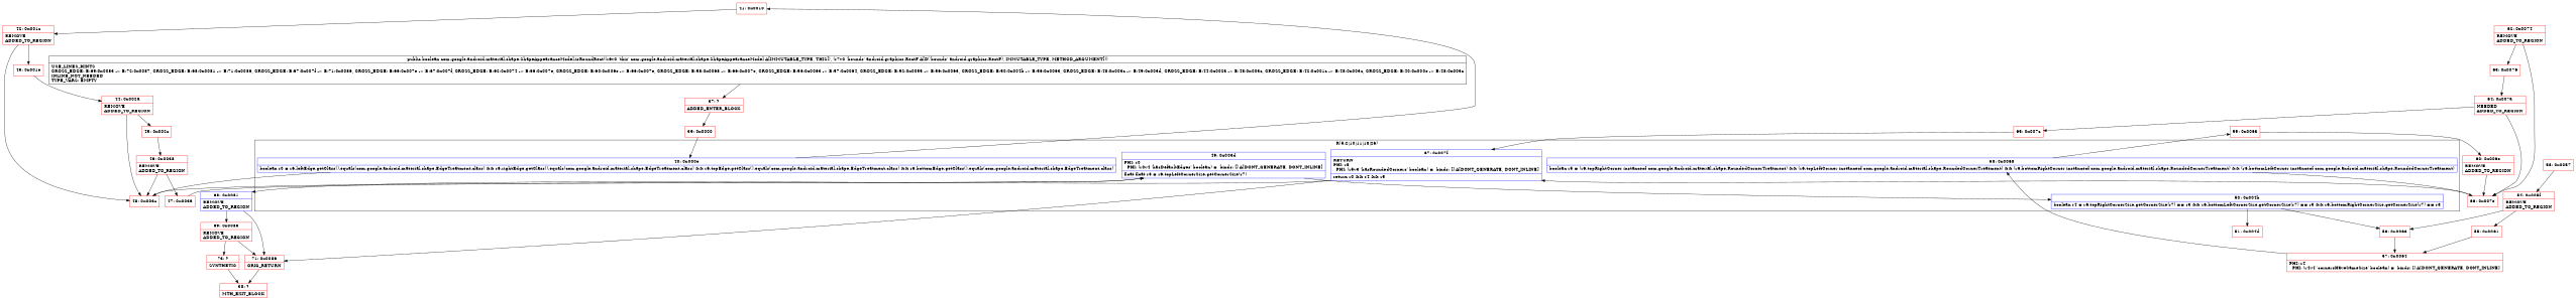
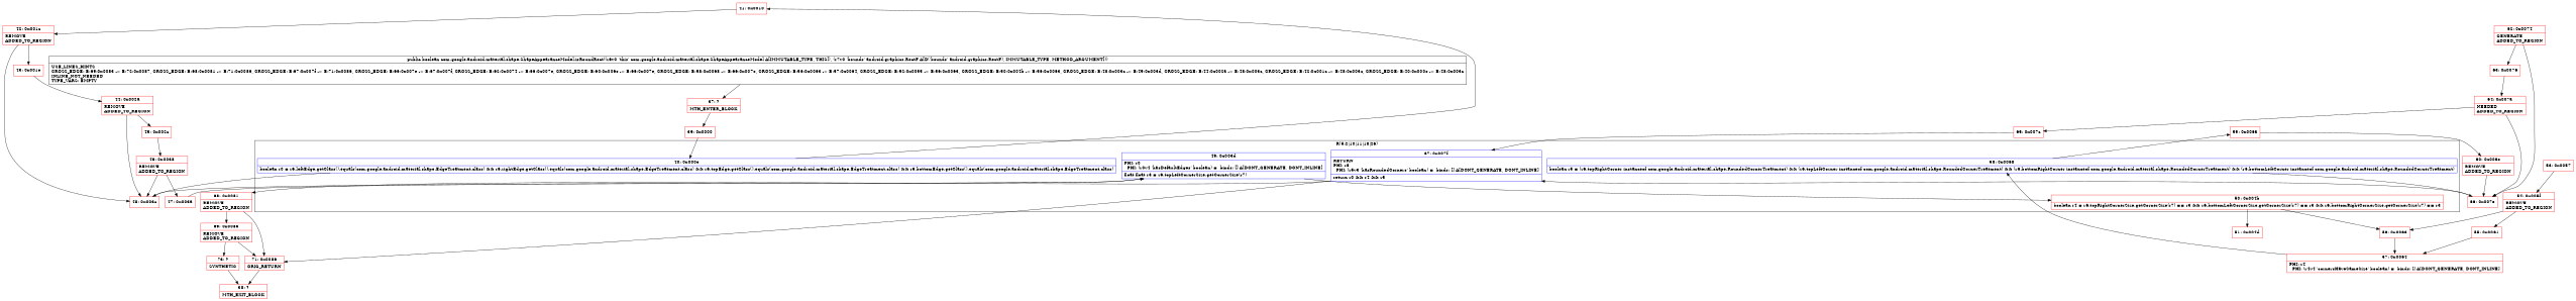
  digraph {
    node [color=red shape=record]
    n1 [color=blue label="{40\:\ 0x000e|boolean r0 = r6.leftEdge.getClass().equals(com.google.android.material.shape.EdgeTreatment.class) && r6.rightEdge.getClass().equals(com.google.android.material.shape.EdgeTreatment.class) && r6.topEdge.getClass().equals(com.google.android.material.shape.EdgeTreatment.class) && r6.bottomEdge.getClass().equals(com.google.android.material.shape.EdgeTreatment.class)\l}"]
    n2 [color=blue label="{49\:\ 0x003d|PHI: r0 \l  PHI: (r0v4 'hasDefaultEdges' boolean) =  binds: [] A[DONT_GENERATE, DONT_INLINE]\l|float float r3 = r6.topLeftCornerSize.getCornerSize(r7)\l}"]
-   n3 [color=blue label="{50\:\ 0x004b|boolean r4 = r6.topRightCornerSize.getCornerSize(r7) == r3 && r6.bottomLeftCornerSize.getCornerSize(r7) == r3 && r6.bottomRightCornerSize.getCornerSize(r7) == r3\l}"]
+   n3 [label="{50\:\ 0x004b|boolean r4 = r6.topRightCornerSize.getCornerSize(r7) == r3 && r6.bottomLeftCornerSize.getCornerSize(r7) == r3 && r6.bottomRightCornerSize.getCornerSize(r7) == r3\l}"]
    n4 [color=blue label="{58\:\ 0x0068|boolean r5 = (r6.topRightCorner instanceof com.google.android.material.shape.RoundedCornerTreatment) && (r6.topLeftCorner instanceof com.google.android.material.shape.RoundedCornerTreatment) && (r6.bottomRightCorner instanceof com.google.android.material.shape.RoundedCornerTreatment) && (r6.bottomLeftCorner instanceof com.google.android.material.shape.RoundedCornerTreatment)\l}"]
    n5 [color=blue label="{67\:\ 0x007f|RETURN\lPHI: r5 \l  PHI: (r5v3 'hasRoundedCorners' boolean) =  binds: [] A[DONT_GENERATE, DONT_INLINE]\l|return r0 && r4 && r5\l}"]
    n6 [label="{41\:\ 0x0010}"]
    n7 [label="{48\:\ 0x003c}"]
    n8 [label="{51\:\ 0x004d}"]
    n9 [label="{56\:\ 0x0063}"]
    n10 [label="{59\:\ 0x006a}"]
    n11 [label="{66\:\ 0x007e}"]
-   n12 [color=blue label="{68\:\ 0x0081|REMOVE\lADDED_TO_REGION\l}"]
+   n12 [label="{68\:\ 0x0081|REMOVE\lADDED_TO_REGION\l}"]
    n13 [label="{71\:\ 0x0086|ORIG_RETURN\l}"]
    n14 [label="{42\:\ 0x001c|REMOVE\lADDED_TO_REGION\l}"]
    n15 [label="{57\:\ 0x0064|PHI: r4 \l  PHI: (r4v4 'cornersHaveSameSize' boolean) =  binds: [] A[DONT_GENERATE, DONT_INLINE]\l}"]
    n16 [label="{60\:\ 0x006e|REMOVE\lADDED_TO_REGION\l}"]
    n17 [label="{69\:\ 0x0083|REMOVE\lADDED_TO_REGION\l}"]
    n18 [label="{38\:\ ?|MTH_EXIT_BLOCK\l}"]
-   n19 [label="{37\:\ ?|ADDED_ENTER_BLOCK\l}"]
+   n19 [label="{37\:\ ?|MTH_ENTER_BLOCK\l}"]
    n20 [label="{39\:\ 0x0000}"]
    n21 [label="{43\:\ 0x001e}"]
    n22 [label="{44\:\ 0x002a|REMOVE\lADDED_TO_REGION\l}"]
    n23 [label="{45\:\ 0x002c}"]
    n24 [label="{46\:\ 0x0038|REMOVE\lADDED_TO_REGION\l}"]
    n25 [label="{47\:\ 0x003a}"]
    n26 [label="{53\:\ 0x0057}"]
    n27 [label="{54\:\ 0x005f|REMOVE\lADDED_TO_REGION\l}"]
    n28 [label="{55\:\ 0x0061}"]
-   n29 [label="{62\:\ 0x0074|REMOVE\lADDED_TO_REGION\l}"]
+   n29 [label="{62\:\ 0x0074|GENERATE\lADDED_TO_REGION\l}"]
    n30 [label="{63\:\ 0x0076}"]
    n31 [label="{64\:\ 0x007a|NEEDED\lADDED_TO_REGION\l}"]
    n32 [label="{65\:\ 0x007c}"]
    n33 [label="{73\:\ ?|SYNTHETIC\l}"]
    n34 [label="{public boolean com.google.android.material.shape.ShapeAppearanceModel.isRoundRect((r6v0 'this' com.google.android.material.shape.ShapeAppearanceModel A[IMMUTABLE_TYPE, THIS]), (r7v0 'bounds' android.graphics.RectF A[D('bounds' android.graphics.RectF), IMMUTABLE_TYPE, METHOD_ARGUMENT]))  | USE_LINES_HINTS\lCROSS_EDGE: B:69:0x0083 \-\> B:72:0x0087, CROSS_EDGE: B:68:0x0081 \-\> B:71:0x0086, CROSS_EDGE: B:67:0x007f \-\> B:71:0x0086, CROSS_EDGE: B:66:0x007e \-\> B:67:0x007f, CROSS_EDGE: B:62:0x0074 \-\> B:66:0x007e, CROSS_EDGE: B:60:0x006e \-\> B:66:0x007e, CROSS_EDGE: B:58:0x0068 \-\> B:66:0x007e, CROSS_EDGE: B:56:0x0063 \-\> B:57:0x0064, CROSS_EDGE: B:52:0x0055 \-\> B:56:0x0063, CROSS_EDGE: B:50:0x004b \-\> B:56:0x0063, CROSS_EDGE: B:48:0x003c \-\> B:49:0x003d, CROSS_EDGE: B:44:0x002a \-\> B:48:0x003c, CROSS_EDGE: B:42:0x001c \-\> B:48:0x003c, CROSS_EDGE: B:40:0x000e \-\> B:48:0x003c\lINLINE_NOT_NEEDED\lTYPE_VARS: EMPTY\l}" color=""]
    subgraph cluster_1 {
      label="R(5:2|10|11|18|26)"
      n1
      n2
      n3
      n4
      n5
    }
    n1 -> n6
    n1 -> n7
    n2 -> n3
    n3 -> n8
    n3 -> n9
    n4 -> n10
    n4 -> n11
    n5 -> n12
    n5 -> n13
    n6 -> n14
    n7 -> n2
    n9 -> n15
    n10 -> n16
    n11 -> n5
    n12 -> n13
    n12 -> n17
    n13 -> n18
    n14 -> n7
    n14 -> n21
    n15 -> n4
    n16 -> n11
    n17 -> n13
    n17 -> n33
    n19 -> n20
    n20 -> n1
    n21 -> n22
    n22 -> n7
    n22 -> n23
    n23 -> n24
    n24 -> n7
    n24 -> n25
    n25 -> n2
    n26 -> n27
    n27 -> n9
    n27 -> n28
    n28 -> n15
    n29 -> n11
    n29 -> n30
    n30 -> n31
    n31 -> n11
    n31 -> n32
    n32 -> n5
    n33 -> n18
    n34 -> n19
  }
